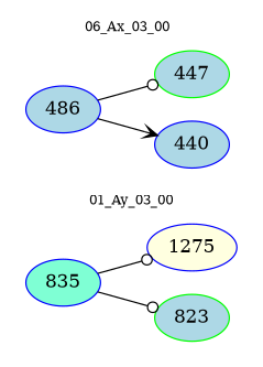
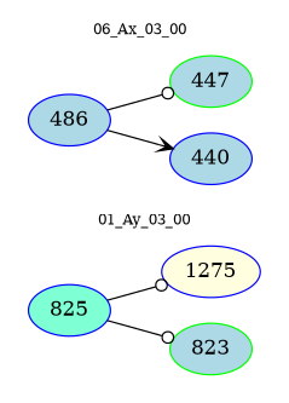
  digraph {
    rankdir=LR
    node [color=blue fillcolor=lightblue style=filled]
    edge [arrowhead=odot color=black]
-   n1 [fillcolor=aquamarine label=835]
+   n1 [fillcolor=aquamarine label=825]
    n2 [color=green label=823]
    n3 [fillcolor=lightyellow label=1275]
    n4 [label=486]
    n5 [label=440]
    n6 [color=green label=447]
    subgraph cluster_1 {
      color=white
      fontsize=10
      label="01_Ay_03_00"
      n1
      n2
      n3
    }
    subgraph cluster_2 {
      color=white
      fontsize=10
      label="06_Ax_03_00"
      n4
      n5
      n6
    }
    n1 -> n2
    n1 -> n3
    n4 -> n5 [arrowhead=vee]
    n4 -> n6
  }
